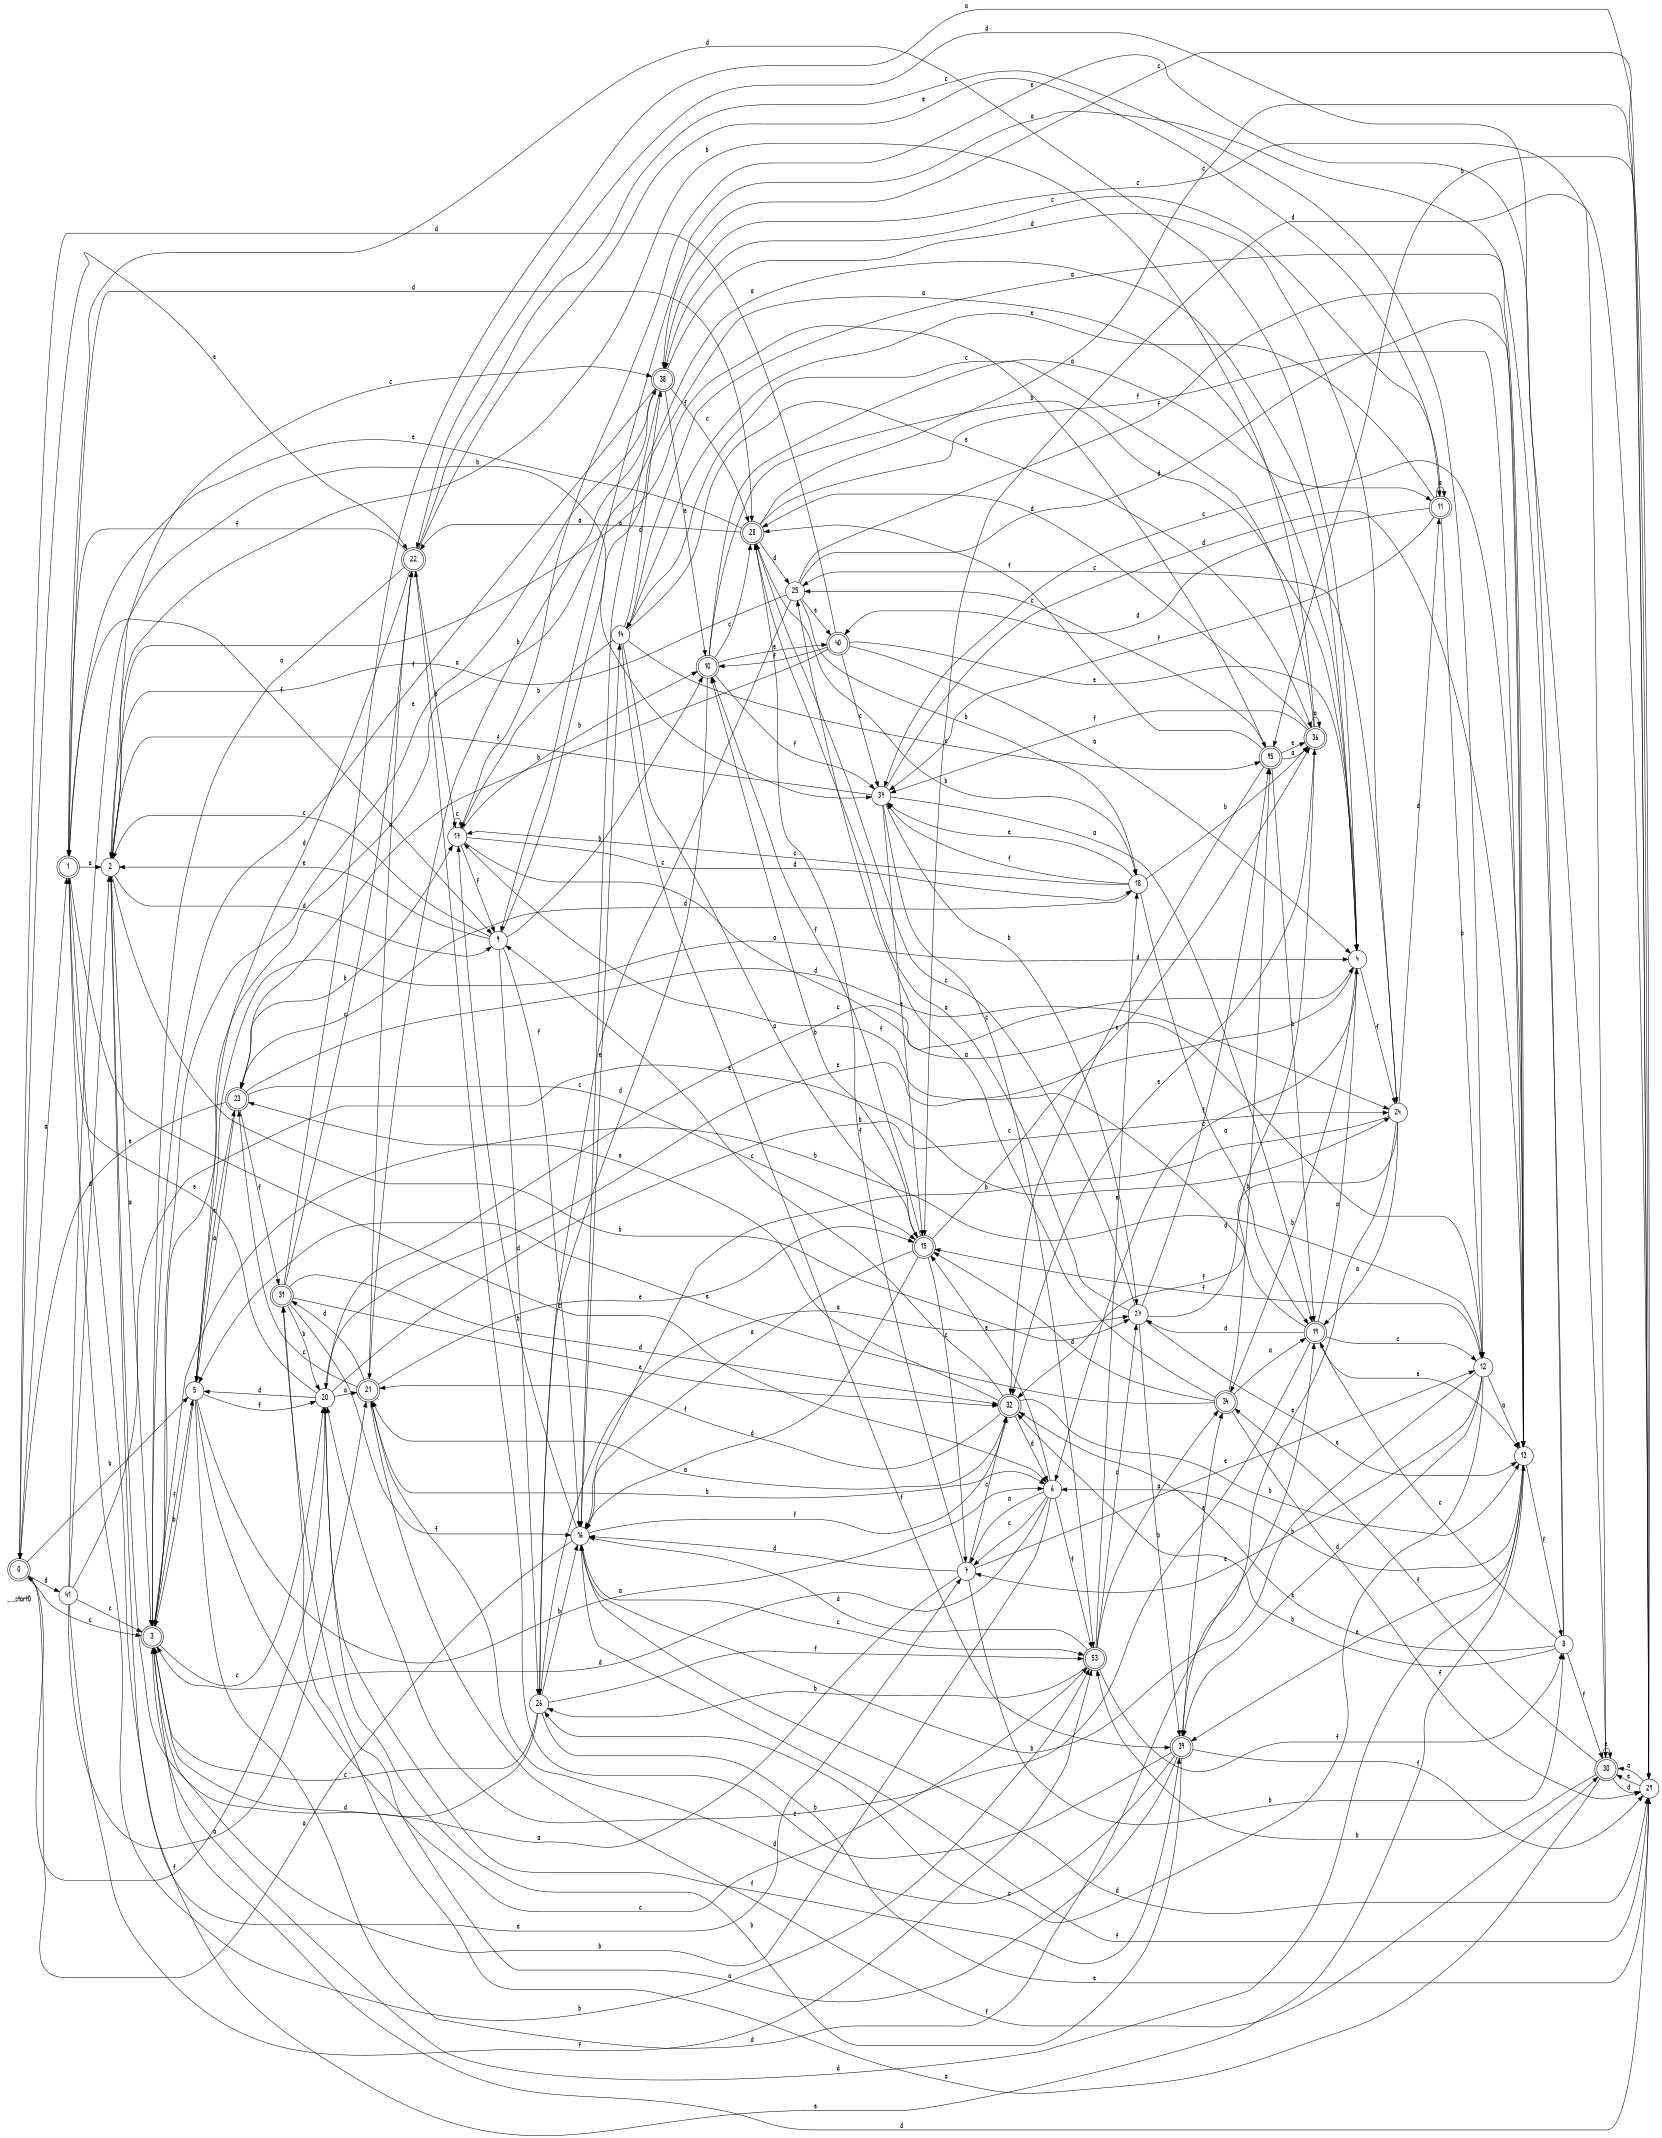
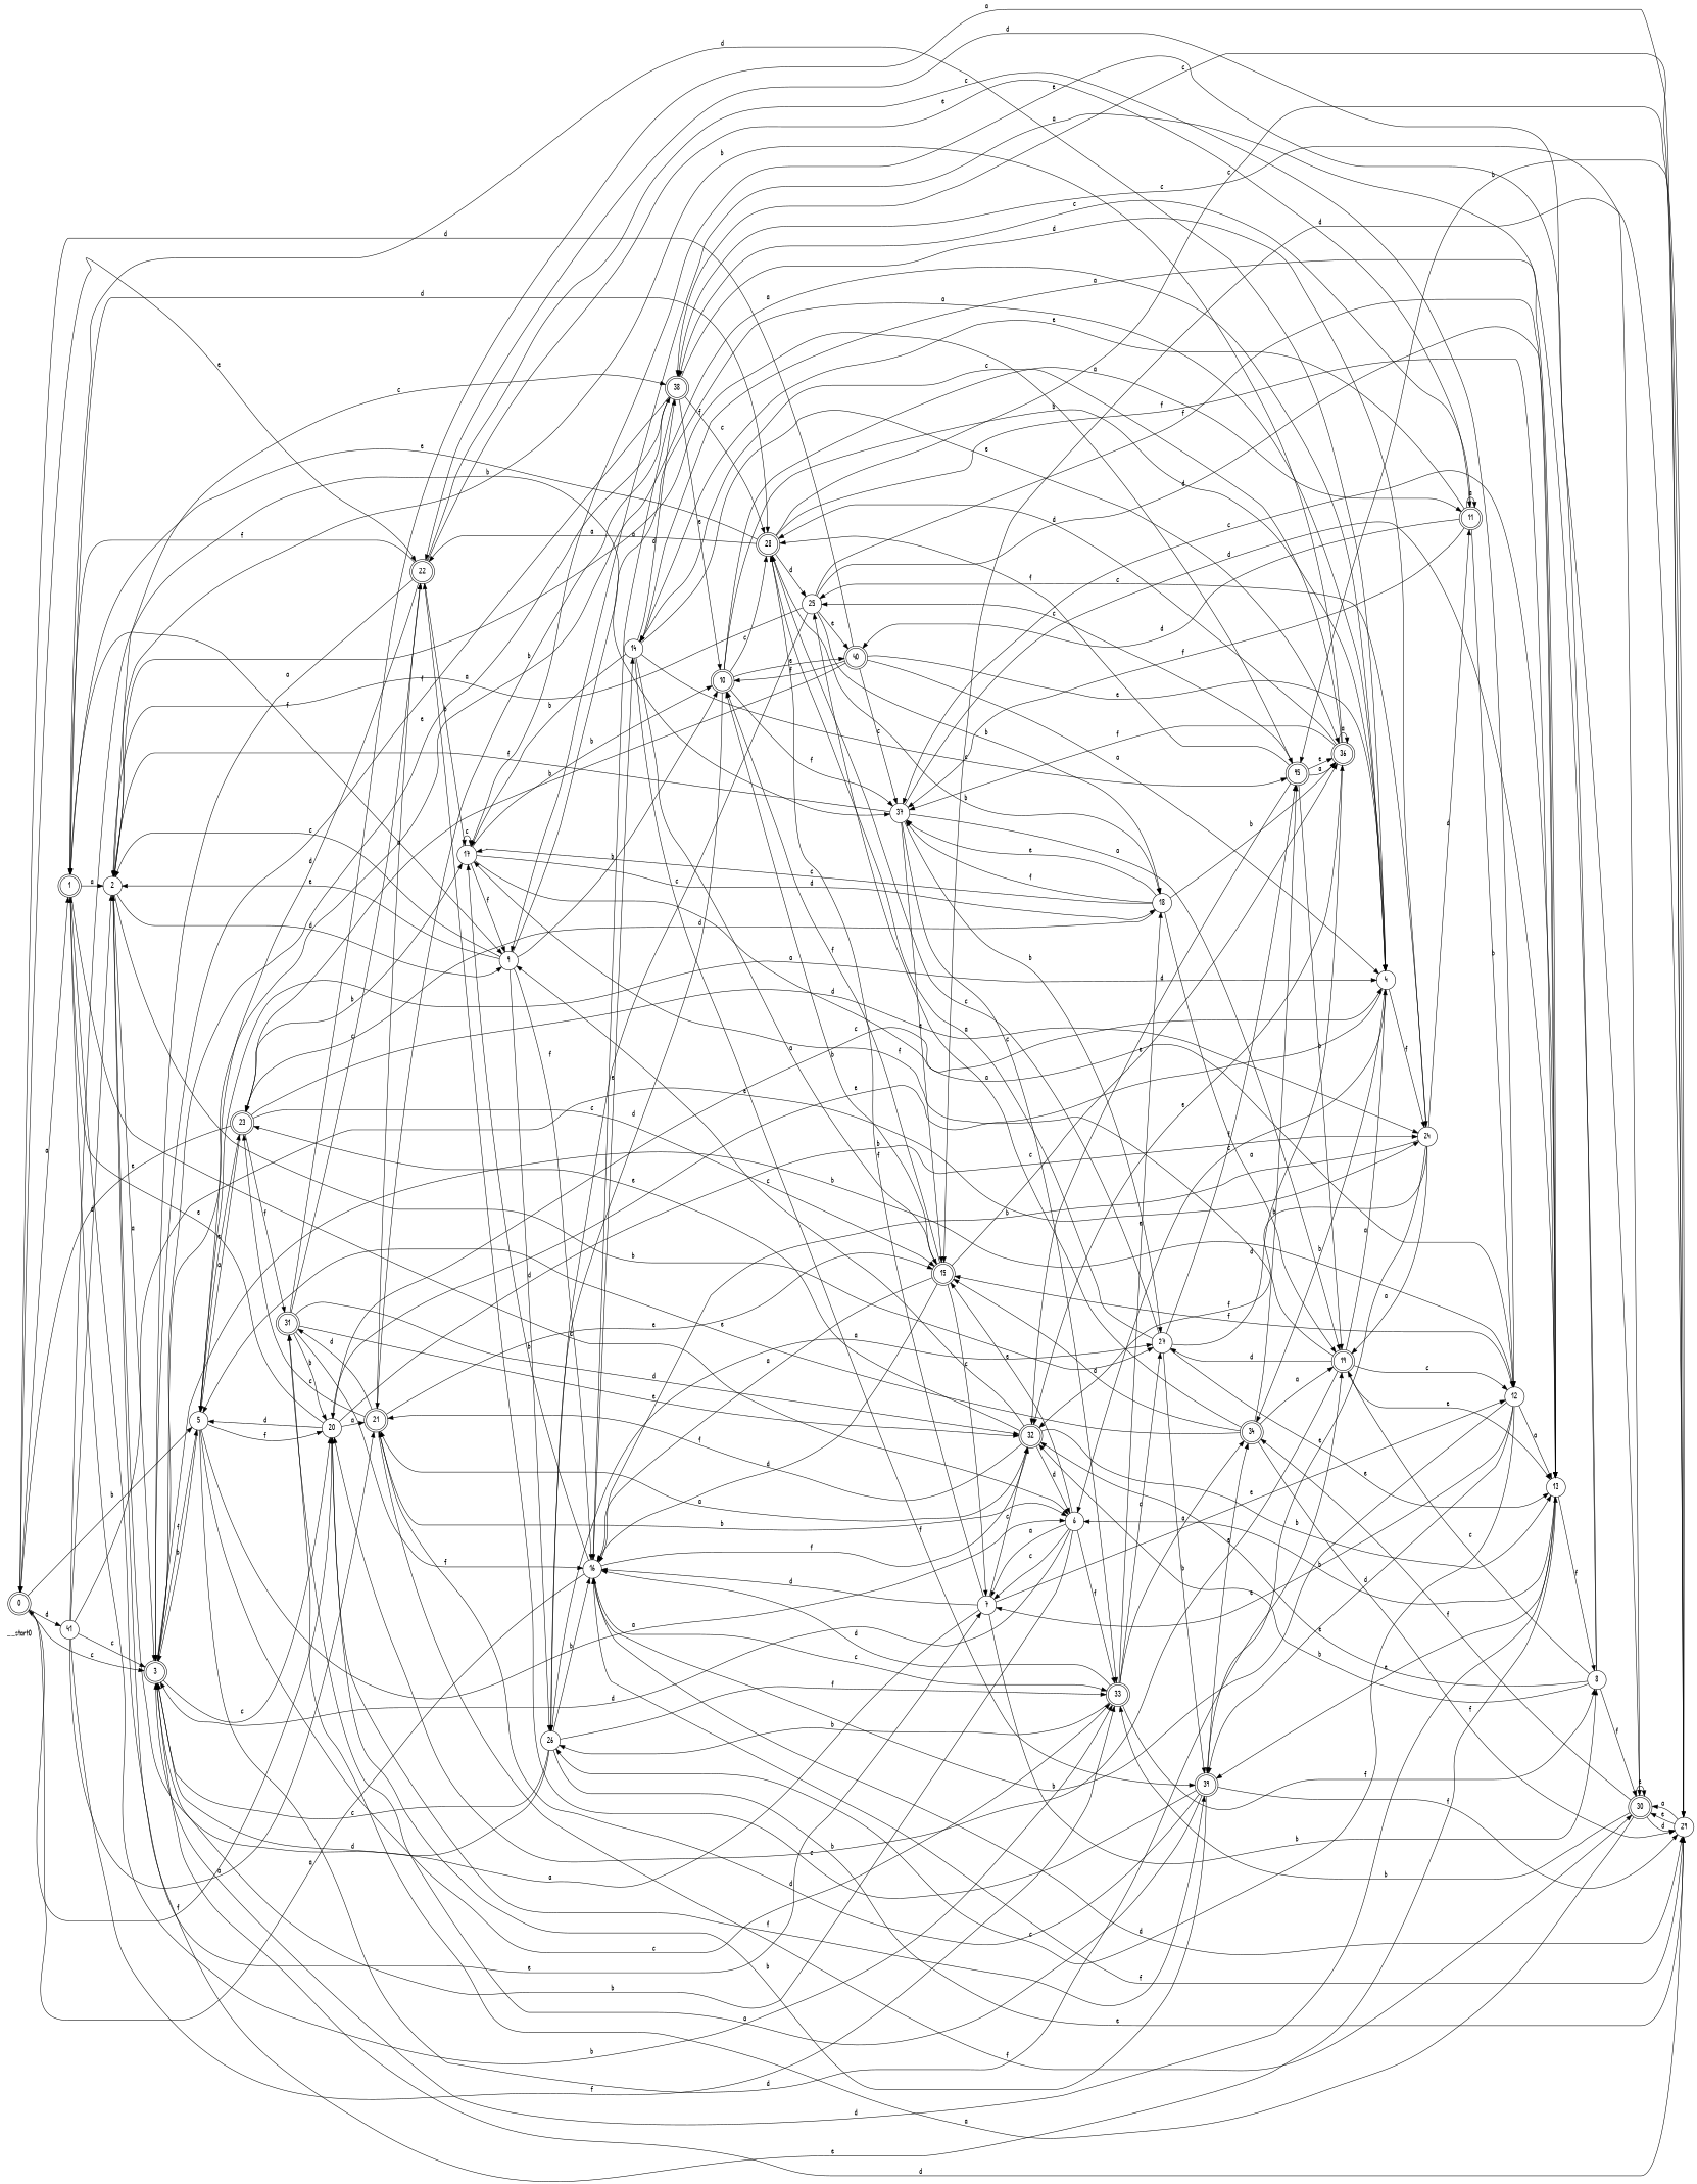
  digraph {
    fontname="Patrick Hand"
    rankdir=LR
    node [fontname="Patrick Hand" shape=doublecircle color=black fillcolor=white style="rounded,filled"]
    edge [fontname="Patrick Hand"]
    __start0 [shape=none color="" fillcolor="" style=""]
    n2 [label=0]
    n3 [label=1]
    n4 [label=3]
    n5 [label=5 shape=circle style=filled]
    n6 [label=20 shape=circle style=filled]
    n7 [label=22]
    n8 [label=41 shape=circle style=filled]
    n9 [label=2 shape=circle style=filled]
    n10 [label=6 shape=circle style=filled]
    n11 [label=7 shape=circle style=filled]
    n12 [label=9 shape=circle style=filled]
    n13 [label=28]
-   n14 [label=53]
+   n14 [label=33]
    n15 [label=38]
    n16 [label=4 shape=circle style=filled]
    n17 [label=12 shape=circle style=filled]
    n18 [label=29 shape=circle style=filled]
    n19 [label=19]
    n20 [label=23]
    n21 [label=24 shape=circle style=filled]
    n22 [label=39]
    n23 [label=21]
    n24 [label=11]
    n25 [label=17 shape=circle style=filled]
    n26 [label=37 shape=circle style=filled]
    n27 [label=13 shape=circle style=filled]
    n28 [label=27 shape=circle style=filled]
    n29 [label=95]
    n30 [label=15]
    n31 [label=8 shape=circle style=filled]
    n32 [label=16 shape=circle style=filled]
    n33 [label=32]
    n34 [label=10]
    n35 [label=26 shape=circle style=filled]
    n36 [label=18 shape=circle style=filled]
    n37 [label=25 shape=circle style=filled]
    n38 [label=34]
    n39 [label=14 shape=circle style=filled]
    n40 [label=36]
    n41 [label=30]
    n42 [label=31]
    n43 [label=40]
    n2 -> n3 [label=a]
    n2 -> n4 [label=c]
    n2 -> n5 [label=b]
    n2 -> n6 [label=f]
    n2 -> n7 [label=e]
    n2 -> n8 [label=d]
    n3 -> n9 [label=a]
    n3 -> n10 [label=c]
    n3 -> n11 [label=e]
    n3 -> n12 [label=f]
    n3 -> n13 [label=d]
    n3 -> n14 [label=b]
    n4 -> n5 [label=f]
    n4 -> n6 [label=c]
    n4 -> n15 [label=e]
    n4 -> n16 [label=a]
    n4 -> n17 [label=b]
    n4 -> n18 [label=d]
    n5 -> n4 [label=b]
    n5 -> n6 [label=f]
    n5 -> n10 [label=a]
    n5 -> n14 [label=c]
    n5 -> n16 [label=a]
    n5 -> n19 [label=d]
    n5 -> n20 [label=e]
    n6 -> n3 [label=e]
    n6 -> n5 [label=d]
    n6 -> n16 [label=c]
    n6 -> n21 [label=b]
    n6 -> n22 [label=f]
    n6 -> n23 [label=a]
    n7 -> n3 [label=f]
    n7 -> n4 [label=a]
    n7 -> n5 [label=d]
    n7 -> n17 [label=c]
    n7 -> n24 [label=e]
    n7 -> n25 [label=b]
    n8 -> n4 [label=c]
    n8 -> n9 [label=d]
    n8 -> n14 [label=f]
    n8 -> n21 [label=e]
    n8 -> n23 [label=a]
    n8 -> n26 [label=b]
    n9 -> n4 [label=a]
    n9 -> n12 [label=d]
    n9 -> n15 [label=c]
    n9 -> n27 [label=e]
    n9 -> n28 [label=b]
    n9 -> n29 [label=f]
    n10 -> n4 [label=b]
    n10 -> n4 [label=d]
    n10 -> n11 [label=a]
    n10 -> n11 [label=c]
    n10 -> n14 [label=f]
    n10 -> n30 [label=e]
    n11 -> n9 [label=a]
    n11 -> n13 [label=f]
    n11 -> n17 [label=e]
    n11 -> n31 [label=b]
    n11 -> n32 [label=d]
    n11 -> n33 [label=c]
    n12 -> n9 [label=c]
    n12 -> n9 [label=e]
    n12 -> n16 [label=a]
    n12 -> n32 [label=f]
    n12 -> n34 [label=b]
    n12 -> n35 [label=d]
    n13 -> n3 [label=e]
    n13 -> n7 [label=a]
    n13 -> n18 [label=c]
    n13 -> n27 [label=f]
    n13 -> n36 [label=b]
    n13 -> n37 [label=d]
    n14 -> n28 [label=c]
    n14 -> n31 [label=f]
    n14 -> n32 [label=d]
    n14 -> n35 [label=b]
    n14 -> n36 [label=e]
    n14 -> n38 [label=a]
    n15 -> n4 [label=f]
    n15 -> n13 [label=c]
    n15 -> n21 [label=d]
    n15 -> n23 [label=b]
    n15 -> n32 [label=a]
    n15 -> n34 [label=e]
    n16 -> n3 [label=d]
    n16 -> n6 [label=e]
    n16 -> n10 [label=c]
    n16 -> n21 [label=f]
    n16 -> n38 [label=b]
    n17 -> n11 [label=e]
    n17 -> n22 [label=d]
    n17 -> n27 [label=a]
    n17 -> n30 [label=f]
    n17 -> n32 [label=b]
    n17 -> n35 [label=c]
    n18 -> n15 [label=c]
    n18 -> n29 [label=b]
    n18 -> n30 [label=d]
    n18 -> n32 [label=f]
    n18 -> n41 [label=a]
    n18 -> n41 [label=e]
    n19 -> n6 [label=b]
    n19 -> n16 [label=a]
    n19 -> n17 [label=c]
    n19 -> n25 [label=f]
    n19 -> n27 [label=e]
    n19 -> n28 [label=d]
    n20 -> n2 [label=e]
    n20 -> n5 [label=a]
    n20 -> n21 [label=d]
    n20 -> n25 [label=b]
    n20 -> n30 [label=c]
    n20 -> n42 [label=f]
    n21 -> n19 [label=a]
    n21 -> n22 [label=e]
    n21 -> n24 [label=d]
    n21 -> n32 [label=b]
    n21 -> n33 [label=f]
    n21 -> n37 [label=c]
    n22 -> n6 [label=b]
    n22 -> n7 [label=c]
    n22 -> n18 [label=f]
    n22 -> n23 [label=d]
    n22 -> n38 [label=e]
    n22 -> n42 [label=a]
    n23 -> n7 [label=a]
    n23 -> n10 [label=b]
    n23 -> n20 [label=c]
    n23 -> n30 [label=e]
    n23 -> n41 [label=f]
    n23 -> n42 [label=d]
    n24 -> n15 [label=c]
    n24 -> n17 [label=b]
    n24 -> n24 [label=a]
    n24 -> n26 [label=f]
    n24 -> n39 [label=e]
    n24 -> n43 [label=d]
    n25 -> n12 [label=f]
    n25 -> n17 [label=a]
    n25 -> n25 [label=c]
    n25 -> n34 [label=b]
    n25 -> n36 [label=d]
    n25 -> n41 [label=e]
    n26 -> n9 [label=f]
    n26 -> n14 [label=c]
    n26 -> n19 [label=a]
    n26 -> n27 [label=d]
    n26 -> n28 [label=b]
    n26 -> n30 [label=e]
    n27 -> n4 [label=d]
    n27 -> n10 [label=b]
    n27 -> n22 [label=e]
    n27 -> n26 [label=c]
    n27 -> n31 [label=f]
    n27 -> n39 [label=a]
    n28 -> n13 [label=a]
    n28 -> n13 [label=c]
    n28 -> n22 [label=b]
    n28 -> n27 [label=e]
    n28 -> n29 [label=f]
    n28 -> n40 [label=d]
    n29 -> n13 [label=f]
    n29 -> n19 [label=b]
    n29 -> n33 [label=d]
    n29 -> n37 [label=c]
    n29 -> n40 [label=a]
    n29 -> n40 [label=e]
    n30 -> n11 [label=c]
    n30 -> n32 [label=a]
    n30 -> n32 [label=d]
    n30 -> n34 [label=b]
    n30 -> n34 [label=f]
    n30 -> n40 [label=e]
    n31 -> n7 [label=d]
    n31 -> n12 [label=a]
    n31 -> n19 [label=c]
    n31 -> n33 [label=b]
    n31 -> n33 [label=e]
    n31 -> n41 [label=f]
    n32 -> n2 [label=a]
    n32 -> n14 [label=c]
    n32 -> n18 [label=d]
    n32 -> n25 [label=b]
    n32 -> n33 [label=f]
    n32 -> n39 [label=e]
    n33 -> n10 [label=d]
    n33 -> n12 [label=c]
    n33 -> n20 [label=e]
    n33 -> n23 [label=a]
    n33 -> n23 [label=f]
    n33 -> n27 [label=b]
    n34 -> n13 [label=c]
    n34 -> n16 [label=b]
    n34 -> n24 [label=a]
    n34 -> n26 [label=f]
    n34 -> n35 [label=d]
    n34 -> n43 [label=e]
    n35 -> n4 [label=c]
    n35 -> n4 [label=d]
    n35 -> n14 [label=f]
    n35 -> n18 [label=e]
    n35 -> n28 [label=a]
    n35 -> n32 [label=b]
    n36 -> n19 [label=a]
    n36 -> n20 [label=d]
    n36 -> n25 [label=c]
    n36 -> n26 [label=e]
    n36 -> n26 [label=f]
    n36 -> n40 [label=b]
    n37 -> n9 [label=a]
    n37 -> n27 [label=d]
    n37 -> n27 [label=f]
    n37 -> n35 [label=c]
    n37 -> n36 [label=b]
    n37 -> n43 [label=e]
    n38 -> n5 [label=e]
    n38 -> n18 [label=f]
    n38 -> n19 [label=a]
    n38 -> n29 [label=b]
    n38 -> n30 [label=d]
    n38 -> n37 [label=c]
    n39 -> n15 [label=d]
    n39 -> n22 [label=f]
    n39 -> n25 [label=b]
    n39 -> n29 [label=c]
    n39 -> n30 [label=a]
    n39 -> n40 [label=e]
    n40 -> n9 [label=b]
    n40 -> n13 [label=d]
    n40 -> n26 [label=f]
    n40 -> n33 [label=e]
    n40 -> n39 [label=c]
    n40 -> n40 [label=a]
    n41 -> n14 [label=b]
    n41 -> n15 [label=c]
    n41 -> n18 [label=d]
    n41 -> n38 [label=f]
    n41 -> n41 [label=e]
    n41 -> n42 [label=a]
    n42 -> n6 [label=b]
    n42 -> n7 [label=c]
    n42 -> n18 [label=a]
    n42 -> n32 [label=f]
    n42 -> n33 [label=d]
    n42 -> n33 [label=e]
    n43 -> n2 [label=d]
    n43 -> n16 [label=a]
    n43 -> n16 [label=e]
    n43 -> n20 [label=b]
    n43 -> n26 [label=c]
    n43 -> n34 [label=f]
  }
